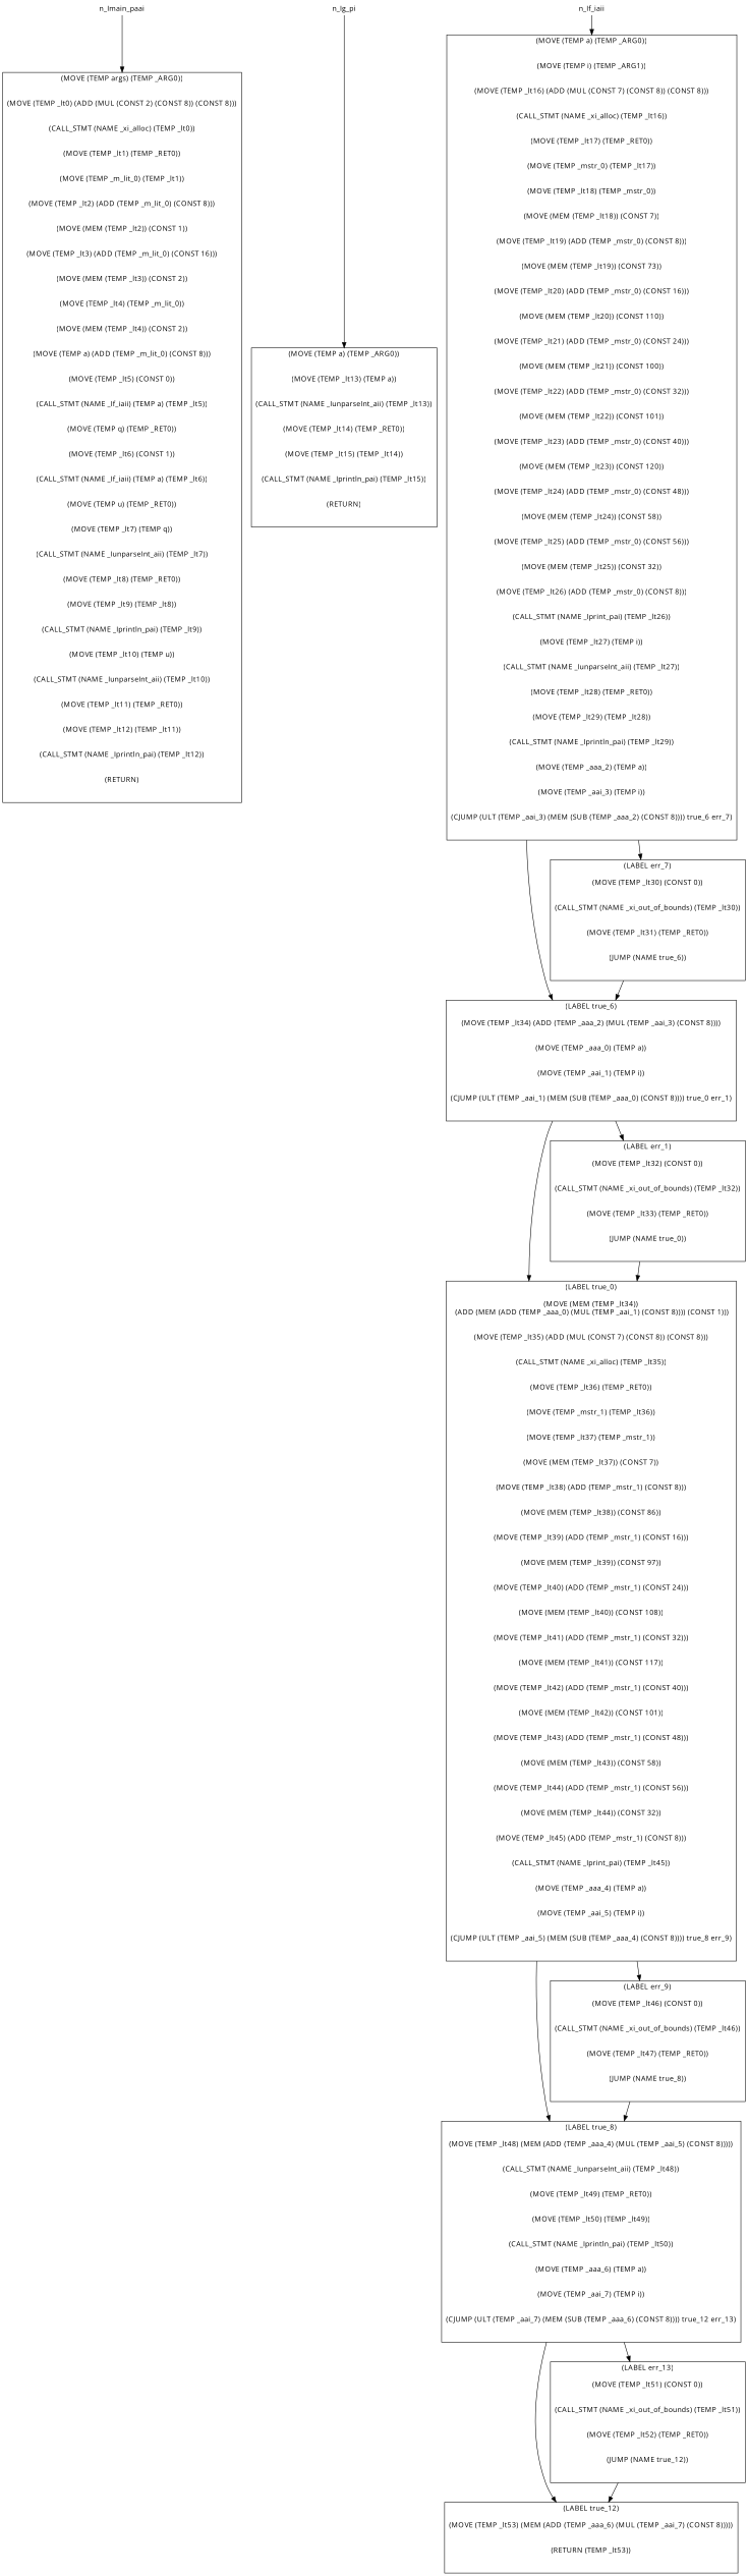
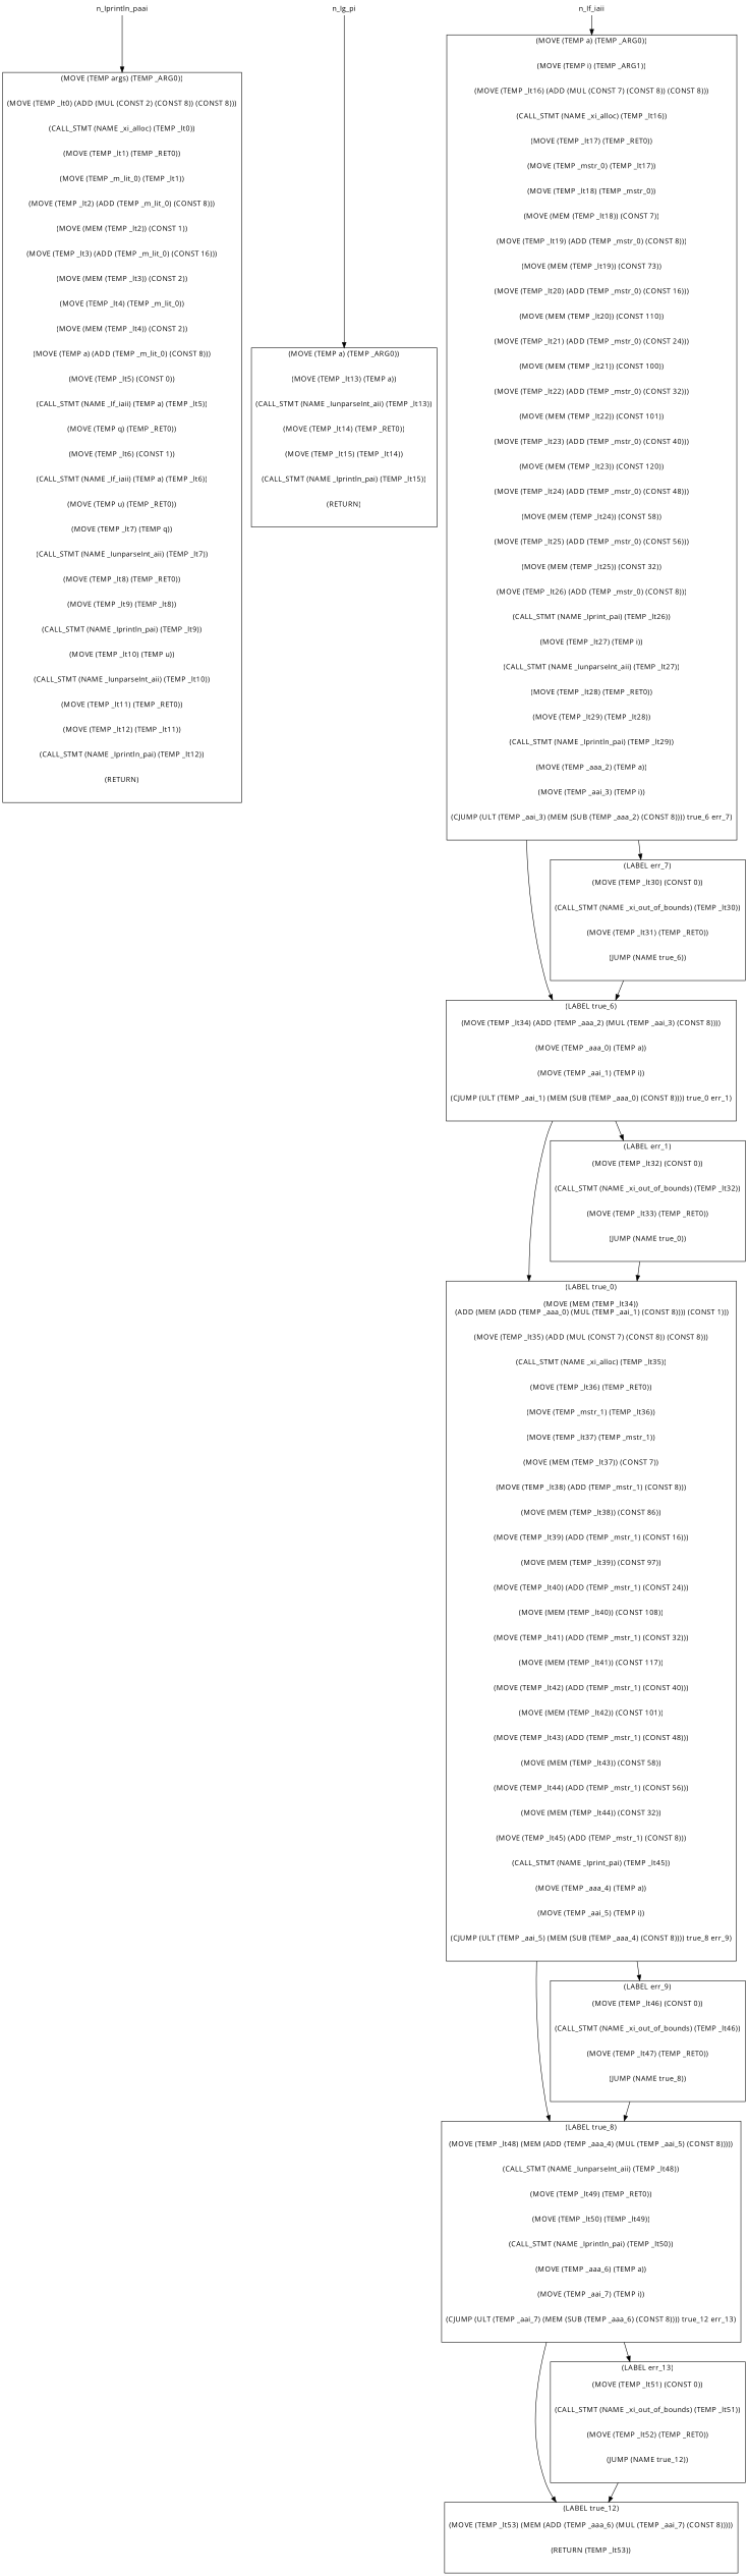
  digraph {
    fontname="Open Sans"
    node [shape=box fontname="Open Sans"]
    edge [fontname="Open Sans"]
-   n_Imain_paai [height=.0 shape=none width=.0]
+   n_Imain_paai [height=.0 shape=none width=.0 label=n_Iprintln_paai]
    n2 [label="(MOVE (TEMP args) (TEMP _ARG0))\n \n\n(MOVE (TEMP _lt0) (ADD (MUL (CONST 2) (CONST 8)) (CONST 8)))\n \n\n(CALL_STMT (NAME _xi_alloc) (TEMP _lt0))\n \n\n(MOVE (TEMP _lt1) (TEMP _RET0))\n \n\n(MOVE (TEMP _m_lit_0) (TEMP _lt1))\n \n\n(MOVE (TEMP _lt2) (ADD (TEMP _m_lit_0) (CONST 8)))\n \n\n(MOVE (MEM (TEMP _lt2)) (CONST 1))\n \n\n(MOVE (TEMP _lt3) (ADD (TEMP _m_lit_0) (CONST 16)))\n \n\n(MOVE (MEM (TEMP _lt3)) (CONST 2))\n \n\n(MOVE (TEMP _lt4) (TEMP _m_lit_0))\n \n\n(MOVE (MEM (TEMP _lt4)) (CONST 2))\n \n\n(MOVE (TEMP a) (ADD (TEMP _m_lit_0) (CONST 8)))\n \n\n(MOVE (TEMP _lt5) (CONST 0))\n \n\n(CALL_STMT (NAME _If_iaii) (TEMP a) (TEMP _lt5))\n \n\n(MOVE (TEMP q) (TEMP _RET0))\n \n\n(MOVE (TEMP _lt6) (CONST 1))\n \n\n(CALL_STMT (NAME _If_iaii) (TEMP a) (TEMP _lt6))\n \n\n(MOVE (TEMP u) (TEMP _RET0))\n \n\n(MOVE (TEMP _lt7) (TEMP q))\n \n\n(CALL_STMT (NAME _IunparseInt_aii) (TEMP _lt7))\n \n\n(MOVE (TEMP _lt8) (TEMP _RET0))\n \n\n(MOVE (TEMP _lt9) (TEMP _lt8))\n \n\n(CALL_STMT (NAME _Iprintln_pai) (TEMP _lt9))\n \n\n(MOVE (TEMP _lt10) (TEMP u))\n \n\n(CALL_STMT (NAME _IunparseInt_aii) (TEMP _lt10))\n \n\n(MOVE (TEMP _lt11) (TEMP _RET0))\n \n\n(MOVE (TEMP _lt12) (TEMP _lt11))\n \n\n(CALL_STMT (NAME _Iprintln_pai) (TEMP _lt12))\n \n\n(RETURN)\n \n \n"]
    n_Ig_pi [height=.0 shape=none width=.0]
    n4 [label="(MOVE (TEMP a) (TEMP _ARG0))\n \n\n(MOVE (TEMP _lt13) (TEMP a))\n \n\n(CALL_STMT (NAME _IunparseInt_aii) (TEMP _lt13))\n \n\n(MOVE (TEMP _lt14) (TEMP _RET0))\n \n\n(MOVE (TEMP _lt15) (TEMP _lt14))\n \n\n(CALL_STMT (NAME _Iprintln_pai) (TEMP _lt15))\n \n\n(RETURN)\n \n \n"]
    n_If_iaii [height=.0 shape=none width=.0]
    n6 [label="(MOVE (TEMP a) (TEMP _ARG0))\n \n\n(MOVE (TEMP i) (TEMP _ARG1))\n \n\n(MOVE (TEMP _lt16) (ADD (MUL (CONST 7) (CONST 8)) (CONST 8)))\n \n\n(CALL_STMT (NAME _xi_alloc) (TEMP _lt16))\n \n\n(MOVE (TEMP _lt17) (TEMP _RET0))\n \n\n(MOVE (TEMP _mstr_0) (TEMP _lt17))\n \n\n(MOVE (TEMP _lt18) (TEMP _mstr_0))\n \n\n(MOVE (MEM (TEMP _lt18)) (CONST 7))\n \n\n(MOVE (TEMP _lt19) (ADD (TEMP _mstr_0) (CONST 8)))\n \n\n(MOVE (MEM (TEMP _lt19)) (CONST 73))\n \n\n(MOVE (TEMP _lt20) (ADD (TEMP _mstr_0) (CONST 16)))\n \n\n(MOVE (MEM (TEMP _lt20)) (CONST 110))\n \n\n(MOVE (TEMP _lt21) (ADD (TEMP _mstr_0) (CONST 24)))\n \n\n(MOVE (MEM (TEMP _lt21)) (CONST 100))\n \n\n(MOVE (TEMP _lt22) (ADD (TEMP _mstr_0) (CONST 32)))\n \n\n(MOVE (MEM (TEMP _lt22)) (CONST 101))\n \n\n(MOVE (TEMP _lt23) (ADD (TEMP _mstr_0) (CONST 40)))\n \n\n(MOVE (MEM (TEMP _lt23)) (CONST 120))\n \n\n(MOVE (TEMP _lt24) (ADD (TEMP _mstr_0) (CONST 48)))\n \n\n(MOVE (MEM (TEMP _lt24)) (CONST 58))\n \n\n(MOVE (TEMP _lt25) (ADD (TEMP _mstr_0) (CONST 56)))\n \n\n(MOVE (MEM (TEMP _lt25)) (CONST 32))\n \n\n(MOVE (TEMP _lt26) (ADD (TEMP _mstr_0) (CONST 8)))\n \n\n(CALL_STMT (NAME _Iprint_pai) (TEMP _lt26))\n \n\n(MOVE (TEMP _lt27) (TEMP i))\n \n\n(CALL_STMT (NAME _IunparseInt_aii) (TEMP _lt27))\n \n\n(MOVE (TEMP _lt28) (TEMP _RET0))\n \n\n(MOVE (TEMP _lt29) (TEMP _lt28))\n \n\n(CALL_STMT (NAME _Iprintln_pai) (TEMP _lt29))\n \n\n(MOVE (TEMP _aaa_2) (TEMP a))\n \n\n(MOVE (TEMP _aai_3) (TEMP i))\n \n\n(CJUMP (ULT (TEMP _aai_3) (MEM (SUB (TEMP _aaa_2) (CONST 8)))) true_6 err_7)\n \n \n"]
    n7 [label="(LABEL true_6)\n\n(MOVE (TEMP _lt34) (ADD (TEMP _aaa_2) (MUL (TEMP _aai_3) (CONST 8))))\n \n\n(MOVE (TEMP _aaa_0) (TEMP a))\n \n\n(MOVE (TEMP _aai_1) (TEMP i))\n \n\n(CJUMP (ULT (TEMP _aai_1) (MEM (SUB (TEMP _aaa_0) (CONST 8)))) true_0 err_1)\n \n \n"]
    n8 [label="(LABEL err_7)\n\n(MOVE (TEMP _lt30) (CONST 0))\n \n\n(CALL_STMT (NAME _xi_out_of_bounds) (TEMP _lt30))\n \n\n(MOVE (TEMP _lt31) (TEMP _RET0))\n \n\n(JUMP (NAME true_6))\n \n \n"]
    n9 [label="(LABEL true_0)\n\n(MOVE (MEM (TEMP _lt34))\n (ADD (MEM (ADD (TEMP _aaa_0) (MUL (TEMP _aai_1) (CONST 8)))) (CONST 1)))\n \n\n(MOVE (TEMP _lt35) (ADD (MUL (CONST 7) (CONST 8)) (CONST 8)))\n \n\n(CALL_STMT (NAME _xi_alloc) (TEMP _lt35))\n \n\n(MOVE (TEMP _lt36) (TEMP _RET0))\n \n\n(MOVE (TEMP _mstr_1) (TEMP _lt36))\n \n\n(MOVE (TEMP _lt37) (TEMP _mstr_1))\n \n\n(MOVE (MEM (TEMP _lt37)) (CONST 7))\n \n\n(MOVE (TEMP _lt38) (ADD (TEMP _mstr_1) (CONST 8)))\n \n\n(MOVE (MEM (TEMP _lt38)) (CONST 86))\n \n\n(MOVE (TEMP _lt39) (ADD (TEMP _mstr_1) (CONST 16)))\n \n\n(MOVE (MEM (TEMP _lt39)) (CONST 97))\n \n\n(MOVE (TEMP _lt40) (ADD (TEMP _mstr_1) (CONST 24)))\n \n\n(MOVE (MEM (TEMP _lt40)) (CONST 108))\n \n\n(MOVE (TEMP _lt41) (ADD (TEMP _mstr_1) (CONST 32)))\n \n\n(MOVE (MEM (TEMP _lt41)) (CONST 117))\n \n\n(MOVE (TEMP _lt42) (ADD (TEMP _mstr_1) (CONST 40)))\n \n\n(MOVE (MEM (TEMP _lt42)) (CONST 101))\n \n\n(MOVE (TEMP _lt43) (ADD (TEMP _mstr_1) (CONST 48)))\n \n\n(MOVE (MEM (TEMP _lt43)) (CONST 58))\n \n\n(MOVE (TEMP _lt44) (ADD (TEMP _mstr_1) (CONST 56)))\n \n\n(MOVE (MEM (TEMP _lt44)) (CONST 32))\n \n\n(MOVE (TEMP _lt45) (ADD (TEMP _mstr_1) (CONST 8)))\n \n\n(CALL_STMT (NAME _Iprint_pai) (TEMP _lt45))\n \n\n(MOVE (TEMP _aaa_4) (TEMP a))\n \n\n(MOVE (TEMP _aai_5) (TEMP i))\n \n\n(CJUMP (ULT (TEMP _aai_5) (MEM (SUB (TEMP _aaa_4) (CONST 8)))) true_8 err_9)\n \n \n"]
    n10 [label="(LABEL err_1)\n\n(MOVE (TEMP _lt32) (CONST 0))\n \n\n(CALL_STMT (NAME _xi_out_of_bounds) (TEMP _lt32))\n \n\n(MOVE (TEMP _lt33) (TEMP _RET0))\n \n\n(JUMP (NAME true_0))\n \n \n"]
    n11 [label="(LABEL true_8)\n\n(MOVE (TEMP _lt48) (MEM (ADD (TEMP _aaa_4) (MUL (TEMP _aai_5) (CONST 8)))))\n \n\n(CALL_STMT (NAME _IunparseInt_aii) (TEMP _lt48))\n \n\n(MOVE (TEMP _lt49) (TEMP _RET0))\n \n\n(MOVE (TEMP _lt50) (TEMP _lt49))\n \n\n(CALL_STMT (NAME _Iprintln_pai) (TEMP _lt50))\n \n\n(MOVE (TEMP _aaa_6) (TEMP a))\n \n\n(MOVE (TEMP _aai_7) (TEMP i))\n \n\n(CJUMP (ULT (TEMP _aai_7) (MEM (SUB (TEMP _aaa_6) (CONST 8)))) true_12 err_13)\n \n \n"]
    n12 [label="(LABEL err_9)\n\n(MOVE (TEMP _lt46) (CONST 0))\n \n\n(CALL_STMT (NAME _xi_out_of_bounds) (TEMP _lt46))\n \n\n(MOVE (TEMP _lt47) (TEMP _RET0))\n \n\n(JUMP (NAME true_8))\n \n \n"]
    n13 [label="(LABEL true_12)\n\n(MOVE (TEMP _lt53) (MEM (ADD (TEMP _aaa_6) (MUL (TEMP _aai_7) (CONST 8)))))\n \n\n(RETURN (TEMP _lt53))\n \n \n"]
    n14 [label="(LABEL err_13)\n\n(MOVE (TEMP _lt51) (CONST 0))\n \n\n(CALL_STMT (NAME _xi_out_of_bounds) (TEMP _lt51))\n \n\n(MOVE (TEMP _lt52) (TEMP _RET0))\n \n\n(JUMP (NAME true_12))\n \n \n"]
    subgraph sub_1 {
      n_Imain_paai
      n2
    }
    subgraph sub_2 {
      n_Ig_pi
      n4
    }
    subgraph sub_3 {
      n_If_iaii
      n6
      n7
      n8
      n9
      n10
      n11
      n12
      n13
      n14
    }
    n_Imain_paai -> n2
    n_Ig_pi -> n4
    n_If_iaii -> n6
    n6 -> n7
    n6 -> n8
    n7 -> n9
    n7 -> n10
    n8 -> n7
    n9 -> n11
    n9 -> n12
    n10 -> n9
    n11 -> n13
    n11 -> n14
    n12 -> n11
    n14 -> n13
  }
